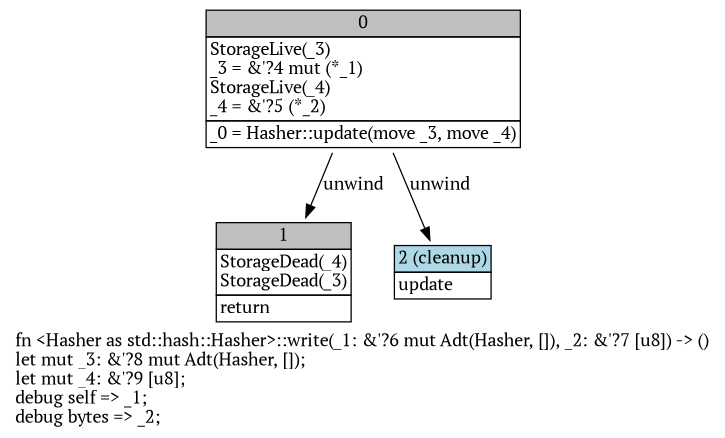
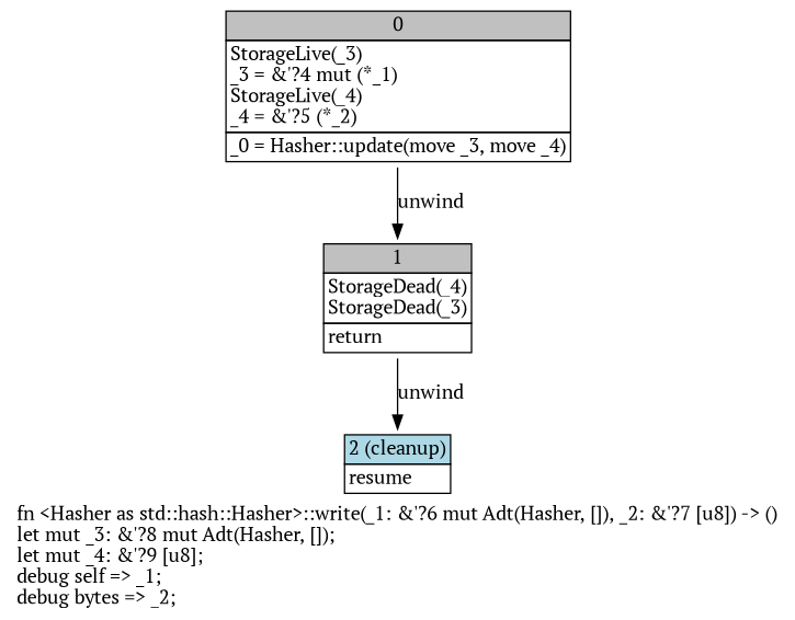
  digraph {
    fontname="PT Serif"
    label=<fn &lt;Hasher as std::hash::Hasher&gt;::write(_1: &amp;'?6 mut Adt(Hasher, []), _2: &amp;'?7 [u8]) -&gt; ()<br align="left"/>let mut _3: &amp;'?8 mut Adt(Hasher, []);<br align="left"/>let mut _4: &amp;'?9 [u8];<br align="left"/>debug self =&gt; _1;<br align="left"/>debug bytes =&gt; _2;<br align="left"/>>
    node [fontname="PT Serif" shape=none]
    edge [fontname="PT Serif"]
    n1 [label=<<table border="0" cellborder="1" cellspacing="0"><tr><td bgcolor="gray" align="center" colspan="1">0</td></tr><tr><td align="left" balign="left">StorageLive(_3)<br/>_3 = &amp;'?4 mut (*_1)<br/>StorageLive(_4)<br/>_4 = &amp;'?5 (*_2)<br/></td></tr><tr><td align="left">_0 = Hasher::update(move _3, move _4)</td></tr></table>>]
    n2 [label=<<table border="0" cellborder="1" cellspacing="0"><tr><td bgcolor="gray" align="center" colspan="1">1</td></tr><tr><td align="left" balign="left">StorageDead(_4)<br/>StorageDead(_3)<br/></td></tr><tr><td align="left">return</td></tr></table>>]
-   n3 [label=<<table border="0" cellborder="1" cellspacing="0"><tr><td bgcolor="lightblue" align="center" colspan="1">2 (cleanup)</td></tr><tr><td align="left">update</td></tr></table>>]
+   n3 [label=<<table border="0" cellborder="1" cellspacing="0"><tr><td bgcolor="lightblue" align="center" colspan="1">2 (cleanup)</td></tr><tr><td align="left">resume</td></tr></table>>]
    n1 -> n2 [label=unwind]
-   n1 -> n3 [label=unwind]
+   n2 -> n3 [label=unwind]
  }
